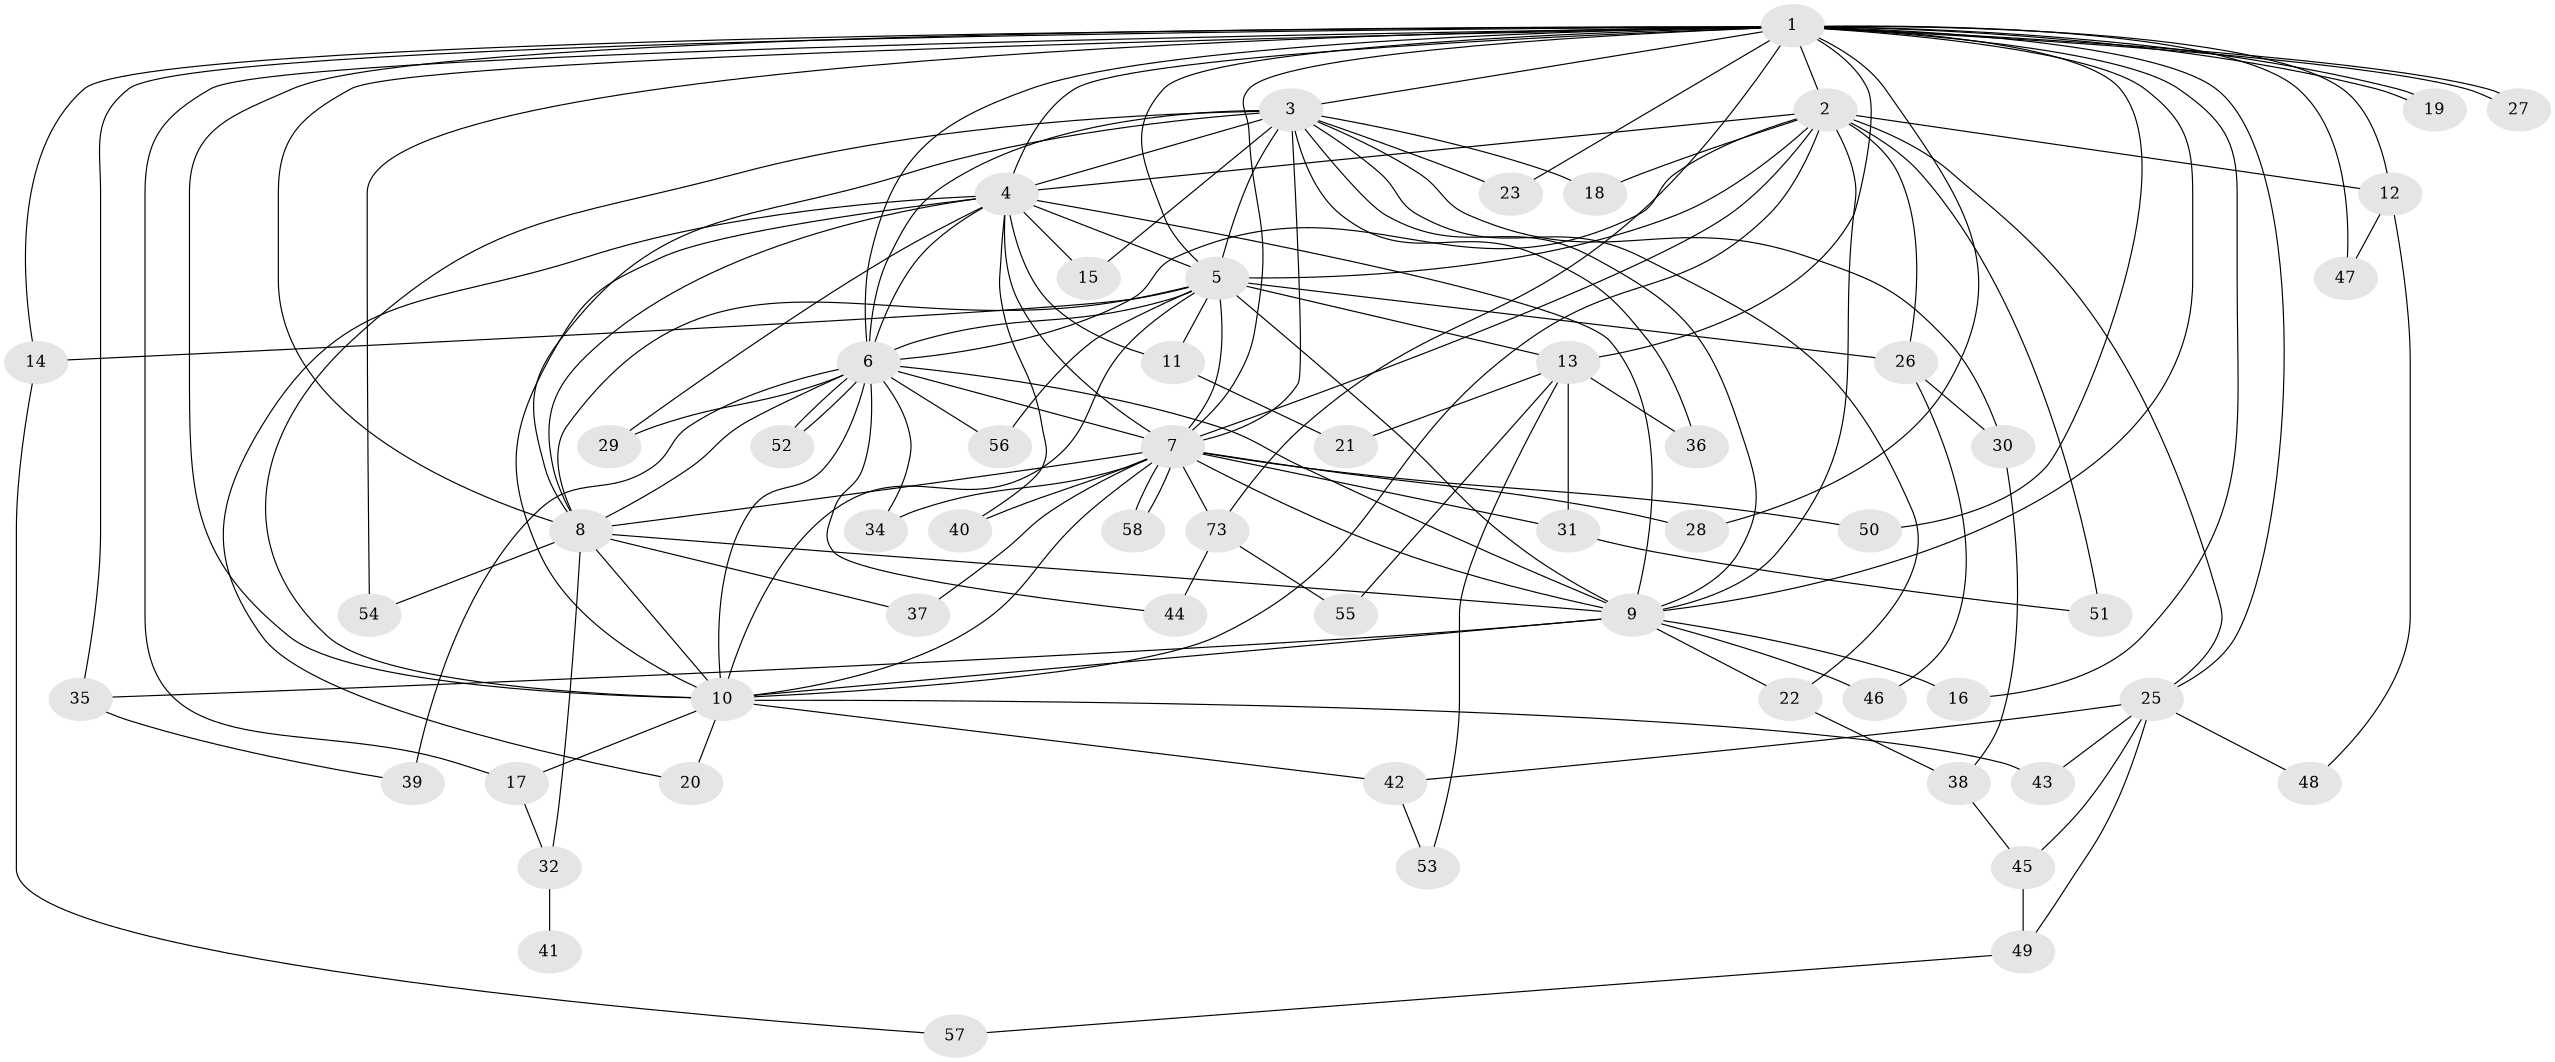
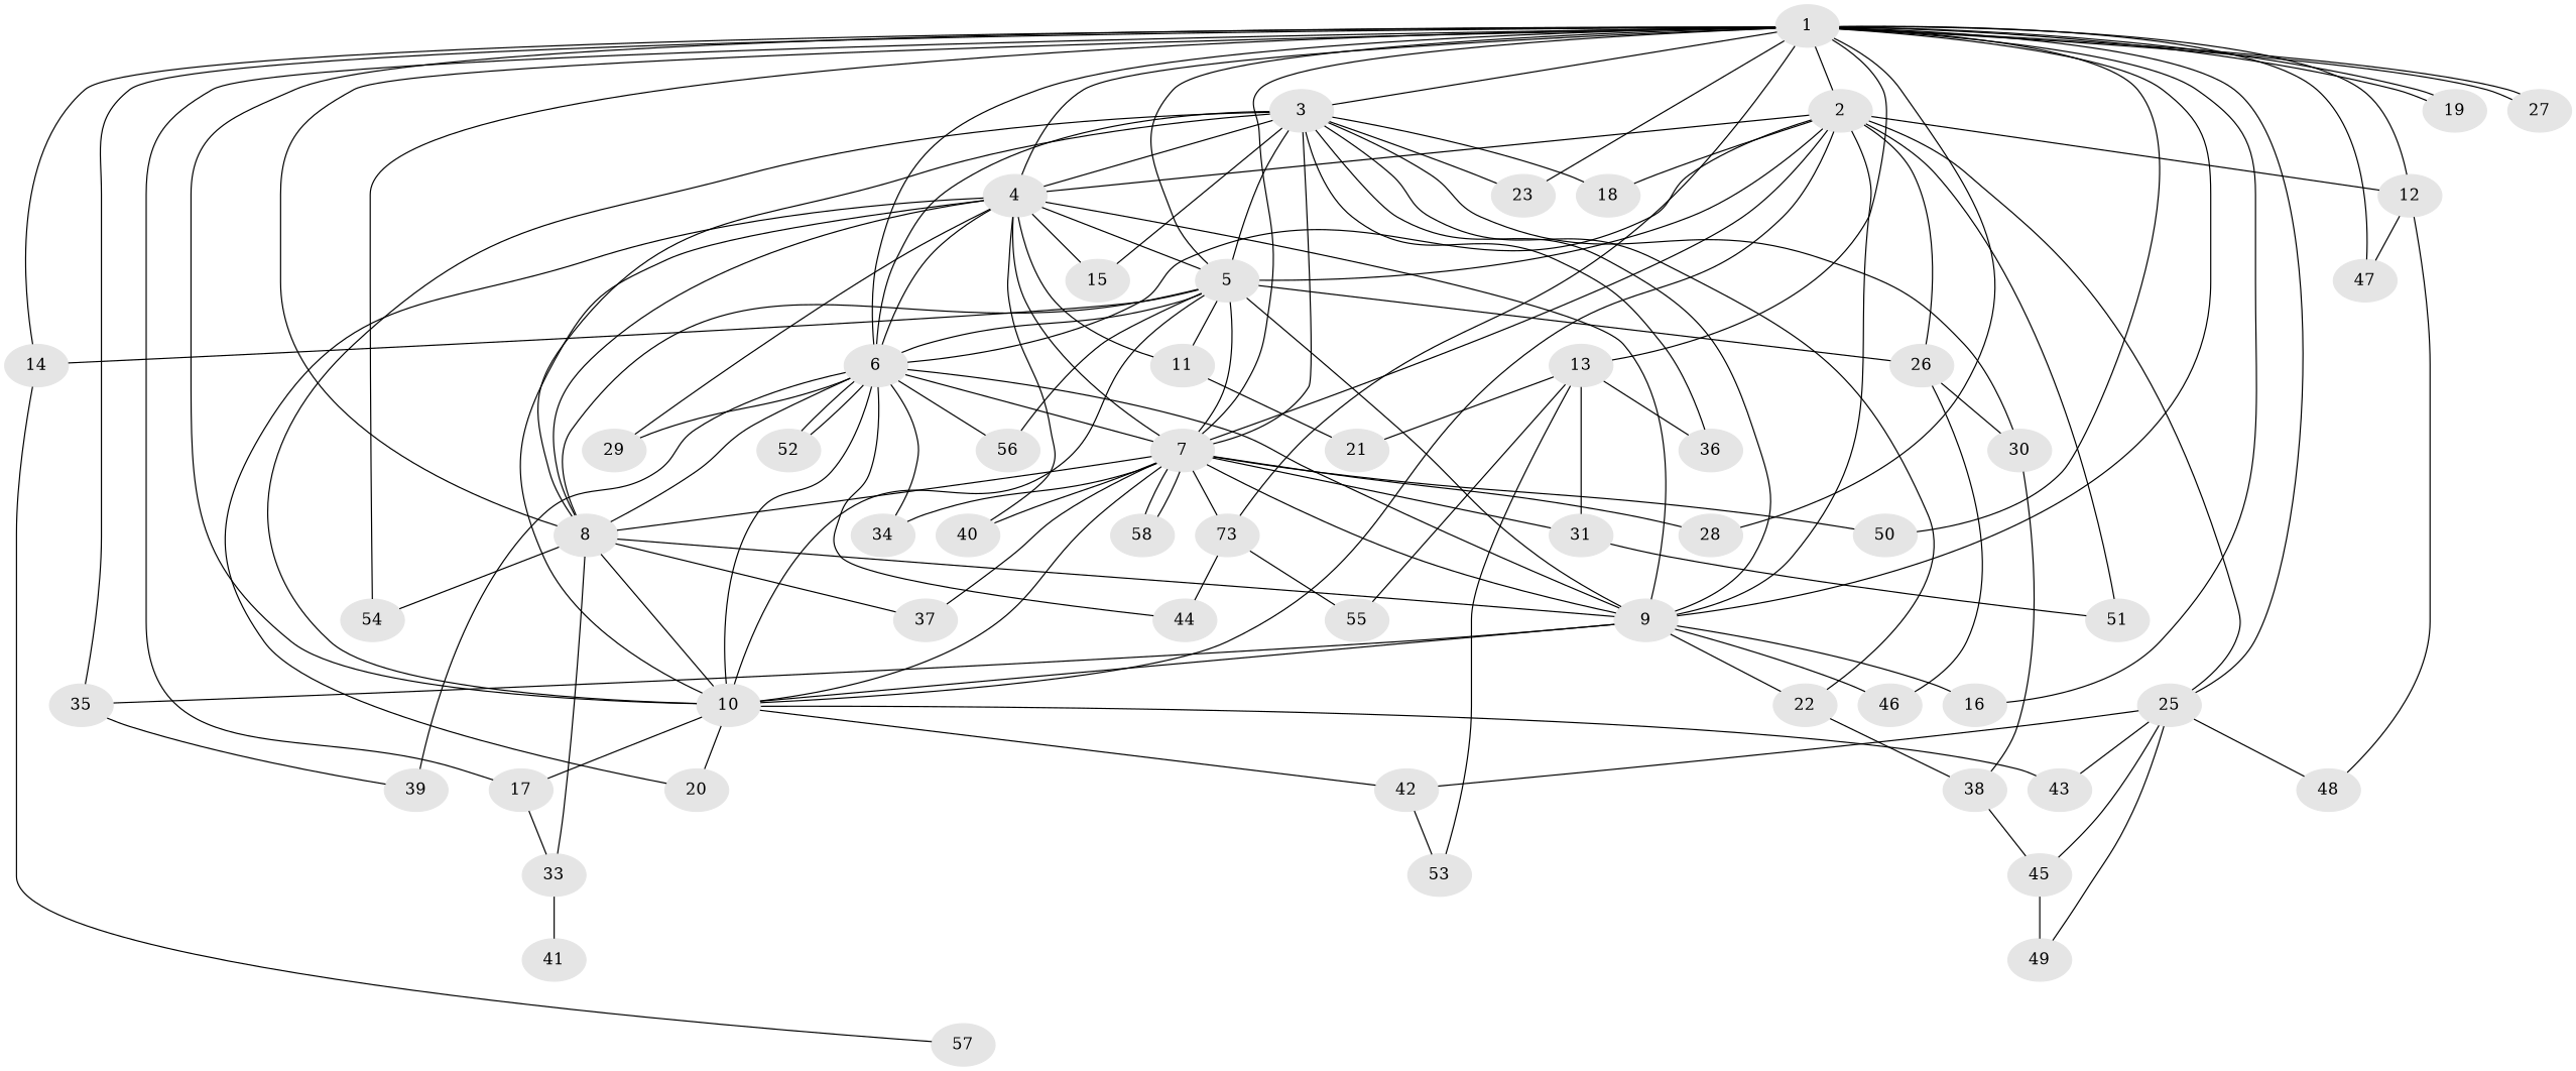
  graph {
    node [color=gray90 style=filled]
    1
    2
    3
    4
    5
    6
    7
    8
    9
    10
    12
    13
    14
    16
    17
    19
    23
    25
    27
    28
    n21 [label=73]
    35
    47
    50
    54
    18
    26
    51
    15
    22
    30
    36
    11
    20
    29
    40
    56
    34
    39
    44
    52
    31
    37
    58
-   32
+   32 [label=33]
    46
    42
    43
    48
    21
    53
    55
    57
    45
    49
    38
    41
    1 -- 2
    1 -- 3
    1 -- 4
    1 -- 5
    1 -- 6
    1 -- 7
    1 -- 8
    1 -- 9
    1 -- 10
    1 -- 12
    1 -- 13
    1 -- 14
    1 -- 16
    1 -- 17
    1 -- 19
    1 -- 19
    1 -- 23
    1 -- 25
    1 -- 27
    1 -- 27
    1 -- 28
    1 -- n21
    1 -- 35
    1 -- 47
    1 -- 50
    1 -- 54
    2 -- 4
    2 -- 5
    2 -- 6
    2 -- 7
    2 -- 9
    2 -- 10
    2 -- 12
    2 -- 25
    2 -- 18
    2 -- 26
    2 -- 51
    3 -- 4
    3 -- 5
    3 -- 6
    3 -- 7
    3 -- 8
    3 -- 9
    3 -- 10
    3 -- 23
    3 -- 18
    3 -- 15
    3 -- 22
    3 -- 30
    3 -- 36
    4 -- 5
    4 -- 6
    4 -- 7
    4 -- 8
    4 -- 9
    4 -- 10
    4 -- 15
    4 -- 11
    4 -- 20
    4 -- 29
    4 -- 40
    5 -- 6
    5 -- 7
    5 -- 8
    5 -- 9
    5 -- 10
-   5 -- 13
    5 -- 14
    5 -- 26
    5 -- 11
    5 -- 56
    6 -- 7
    6 -- 8
    6 -- 9
    6 -- 10
    6 -- 29
    6 -- 56
    6 -- 34
    6 -- 39
    6 -- 44
    6 -- 52
    6 -- 52
    7 -- 8
    7 -- 9
    7 -- 10
    7 -- 28
    7 -- n21
    7 -- 50
    7 -- 40
    7 -- 34
    7 -- 31
    7 -- 37
    7 -- 58
    7 -- 58
    8 -- 9
    8 -- 10
    8 -- 54
    8 -- 37
    8 -- 32
    9 -- 10
    9 -- 16
    9 -- 35
    9 -- 22
    9 -- 46
    10 -- 17
    10 -- 20
    10 -- 42
    10 -- 43
    12 -- 47
    12 -- 48
    13 -- 36
    13 -- 31
    13 -- 21
    13 -- 53
    13 -- 55
    14 -- 57
    17 -- 32
    25 -- 42
    25 -- 43
    25 -- 48
    25 -- 45
    25 -- 49
    n21 -- 44
    n21 -- 55
    35 -- 39
    26 -- 30
    26 -- 46
    22 -- 38
    30 -- 38
    11 -- 21
    31 -- 51
    32 -- 41
    42 -- 53
    45 -- 49
-   49 -- 57
    38 -- 45
  }
